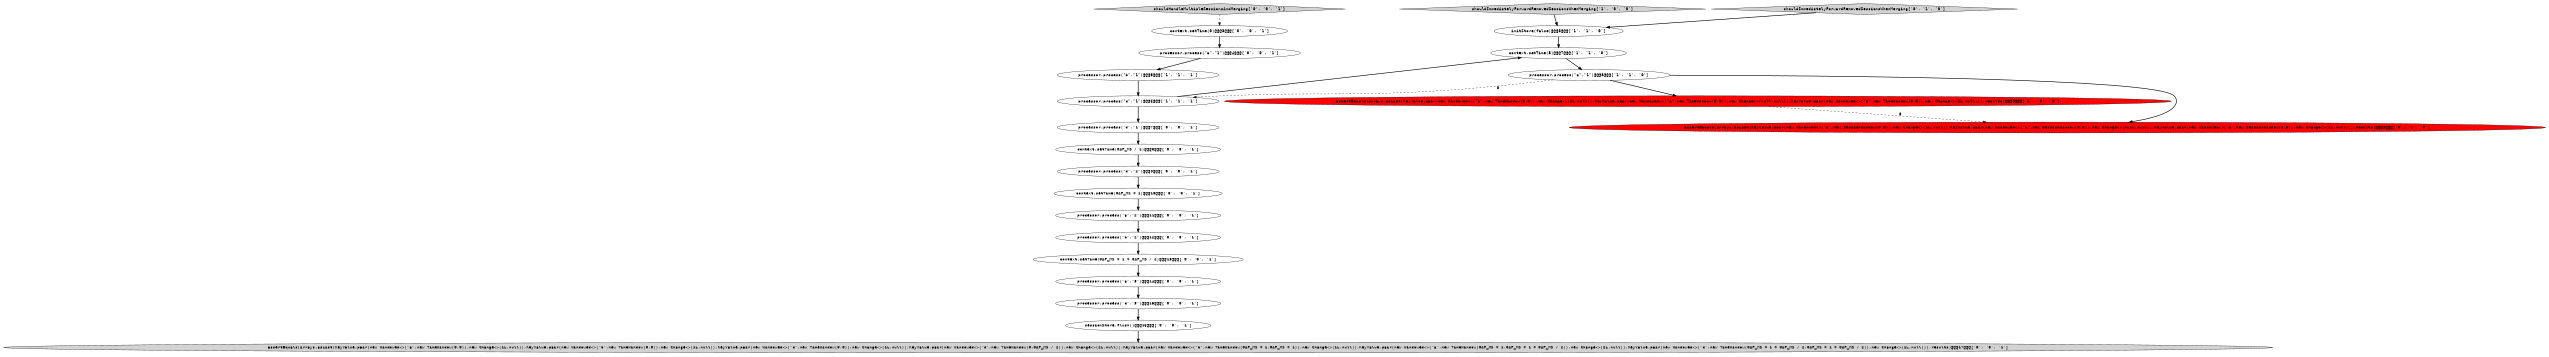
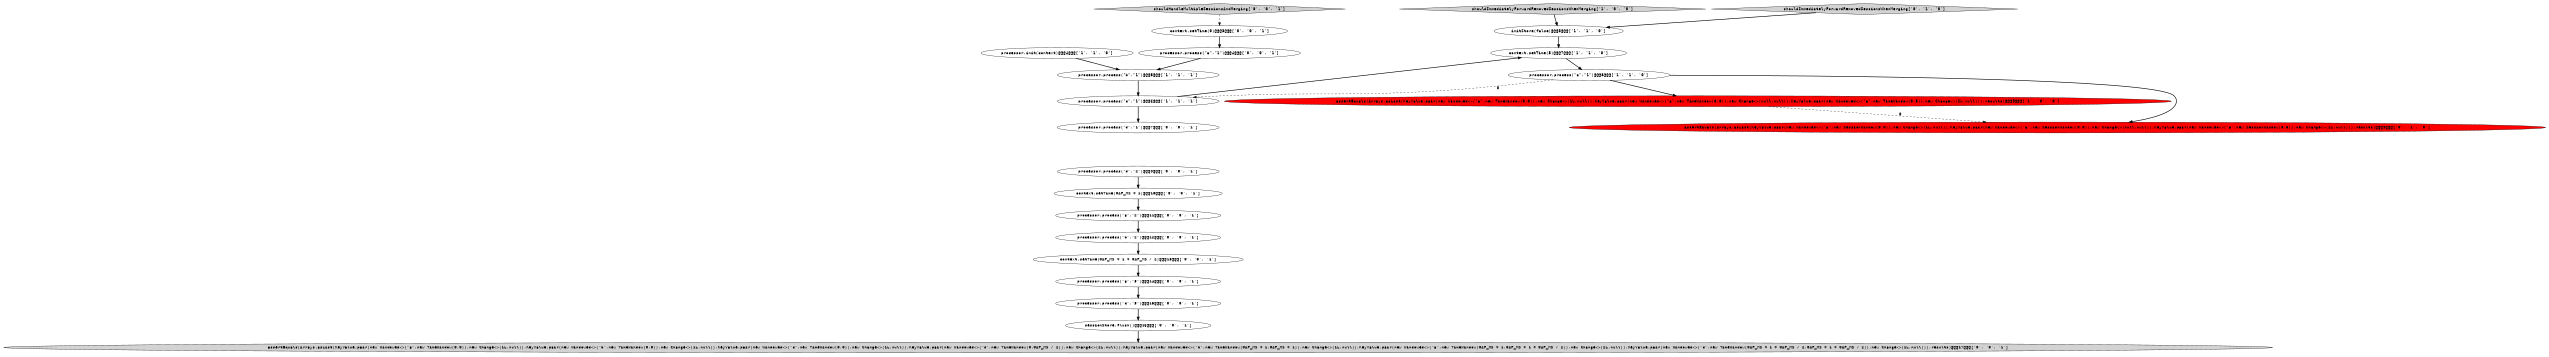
  digraph {
    fontname="DejaVu Sans Mono"
    node [fillcolor=white fontname="DejaVu Sans Mono" shape=ellipse style=filled]
    edge [fontname="DejaVu Sans Mono" style=bold]
    n1 [label="initStore(false)@@@3@@@['1', '1', '0']"]
    n2 [label="context.setTime(5)@@@7@@@['1', '1', '0']"]
+   n3 [label="processor.init(context)@@@4@@@['1', '1', '0']"]
    n4 [label="processor.process(\"b\",\"1\")@@@5@@@['1', '1', '1']"]
    n5 [label="context.setTime(0)@@@3@@@['0', '0', '1']"]
    n6 [label="processor.process(\"a\",\"1\")@@@4@@@['0', '0', '1']"]
    n7 [label="processor.process(\"c\",\"1\")@@@6@@@['1', '1', '1']"]
    n8 [label="processor.process(\"d\",\"1\")@@@7@@@['0', '0', '1']"]
    n9 [label="processor.process(\"c\",\"3\")@@@15@@@['0', '0', '1']"]
    n10 [label="sessionStore.flush()@@@16@@@['0', '0', '1']"]
    n11 [fillcolor=lightgray label="assertEquals(Arrays.asList(KeyValue.pair(new Windowed<>(\"a\",new TimeWindow(0,0)),new Change<>(1L,null)),KeyValue.pair(new Windowed<>(\"b\",new TimeWindow(0,0)),new Change<>(1L,null)),KeyValue.pair(new Windowed<>(\"c\",new TimeWindow(0,0)),new Change<>(1L,null)),KeyValue.pair(new Windowed<>(\"d\",new TimeWindow(0,GAP_MS / 2)),new Change<>(2L,null)),KeyValue.pair(new Windowed<>(\"b\",new TimeWindow(GAP_MS + 1,GAP_MS + 1)),new Change<>(1L,null)),KeyValue.pair(new Windowed<>(\"a\",new TimeWindow(GAP_MS + 1,GAP_MS + 1 + GAP_MS / 2)),new Change<>(2L,null)),KeyValue.pair(new Windowed<>(\"c\",new TimeWindow(GAP_MS + 1 + GAP_MS / 2,GAP_MS + 1 + GAP_MS / 2)),new Change<>(1L,null))),results)@@@17@@@['0', '0', '1']"]
    n12 [label="processor.process(\"d\",\"2\")@@@9@@@['0', '0', '1']"]
    n13 [label="context.setTime(GAP_MS + 1)@@@10@@@['0', '0', '1']"]
    n14 [label="processor.process(\"a\",\"2\")@@@11@@@['0', '0', '1']"]
    n15 [fillcolor=red label="assertEquals(Arrays.asList(KeyValue.pair(new Windowed<>(\"a\",new TimeWindow(0,0)),new Change<>(1L,null)),KeyValue.pair(new Windowed<>(\"a\",new TimeWindow(0,0)),new Change<>(null,null)),KeyValue.pair(new Windowed<>(\"a\",new TimeWindow(0,5)),new Change<>(2L,null))),results)@@@9@@@['1', '0', '0']"]
    n16 [fillcolor=red label="assertEquals(Arrays.asList(KeyValue.pair(new Windowed<>(\"a\",new SessionWindow(0,0)),new Change<>(1L,null)),KeyValue.pair(new Windowed<>(\"a\",new SessionWindow(0,0)),new Change<>(null,null)),KeyValue.pair(new Windowed<>(\"a\",new SessionWindow(0,5)),new Change<>(2L,null))),results)@@@9@@@['0', '1', '0']"]
    n17 [label="processor.process(\"a\",\"1\")@@@8@@@['1', '1', '0']"]
-   n18 [label="context.setTime(GAP_MS / 2)@@@8@@@['0', '0', '1']"]
    n19 [label="processor.process(\"b\",\"2\")@@@12@@@['0', '0', '1']"]
    n20 [label="context.setTime(GAP_MS + 1 + GAP_MS / 2)@@@13@@@['0', '0', '1']"]
    n21 [label="processor.process(\"a\",\"3\")@@@14@@@['0', '0', '1']"]
    n22 [fillcolor=lightgray label="shouldHandleMultipleSessionsAndMerging['0', '0', '1']" shape=diamond]
    n23 [fillcolor=lightgray label="shouldImmediatelyForwardRemovedSessionsWhenMerging['0', '1', '0']" shape=diamond]
    n24 [fillcolor=lightgray label="shouldImmediatelyForwardRemovedSessionsWhenMerging['1', '0', '0']" shape=diamond]
    n1 -> n2
    n2 -> n17
+   n3 -> n4
    n4 -> n7
    n5 -> n6
    n6 -> n4
    n7 -> n2
    n7 -> n8
-   n8 -> n18
    n9 -> n10
    n10 -> n11
    n12 -> n13
    n13 -> n14
    n14 -> n19
    n15 -> n16 [label=0 style=dashed]
    n17 -> n7 [label=0 style=dashed]
    n17 -> n15
    n17 -> n16
-   n18 -> n12
    n19 -> n20
    n20 -> n21
    n21 -> n9
    n22 -> n5 [style=dashed]
    n23 -> n1
    n24 -> n1
  }
